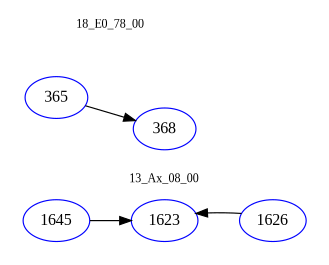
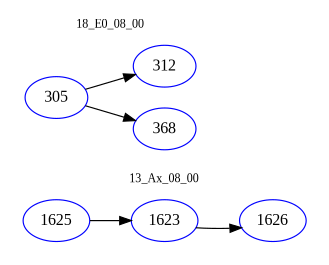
  digraph {
    fontname="Liberation Serif"
    rankdir=LR
    node [color=blue fontname="Liberation Serif"]
    edge [color=black fontname="Liberation Serif"]
    n1 [label=1623]
-   n2 [label=1645]
+   n2 [label=1625]
    n3 [label=1626]
-   n4 [label=365]
+   n4 [label=305]
    n5 [label=368]
+   n6 [label=312]
    subgraph cluster_1 {
      color=white
      fontsize=10
      label="13_Ax_08_00"
      n1
      n2
      n3
    }
    subgraph cluster_2 {
      color=white
      fontsize=10
-     label="18_E0_78_00"
+     label="18_E0_08_00"
      n4
      n5
+     n6
    }
-   n3 -> n1
+   n1 -> n3
    n2 -> n1
    n4 -> n5
+   n4 -> n6
  }
